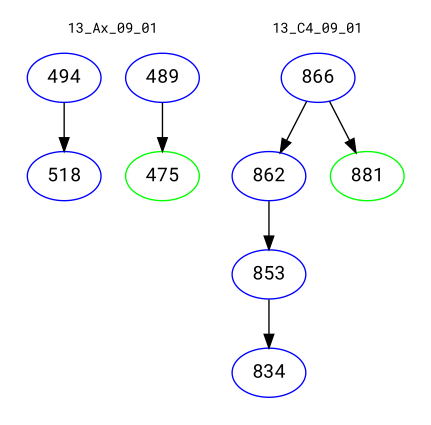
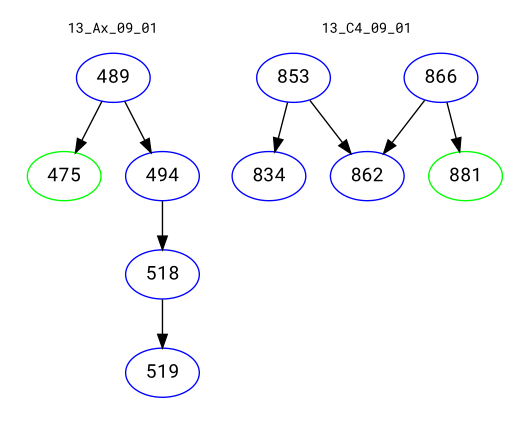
  digraph {
    fontname="Roboto Mono"
    node [color=blue fontname="Roboto Mono"]
    edge [color=black fontname="Roboto Mono"]
    n1 [label=489]
    n2 [color=green label=475]
    n3 [label=494]
    n4 [label=518]
+   n5 [label=519]
    n6 [label=866]
    n7 [label=862]
    n8 [color=green label=881]
    n9 [label=853]
    n10 [label=834]
    subgraph cluster_1 {
      color=white
      fontsize=10
      label="13_Ax_09_01"
      n1
      n2
      n3
      n4
+     n5
    }
    subgraph cluster_2 {
      color=white
      fontsize=10
      label="13_C4_09_01"
      n6
      n7
      n8
      n9
      n10
    }
    n1 -> n2
+   n1 -> n3
    n3 -> n4
+   n4 -> n5
    n6 -> n7
    n6 -> n8
-   n7 -> n9
+   n9 -> n7
    n9 -> n10
  }
